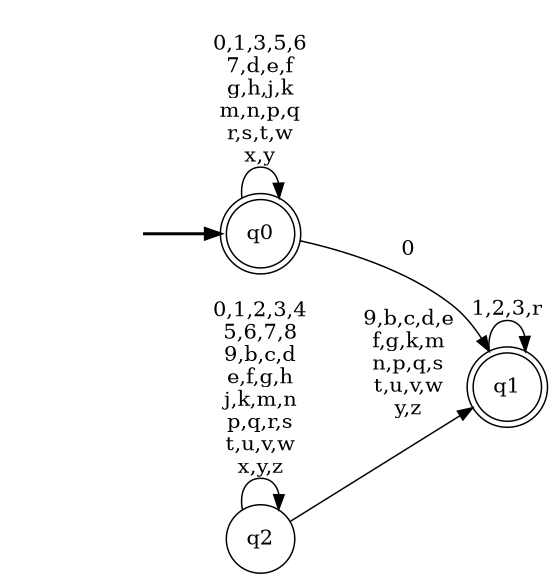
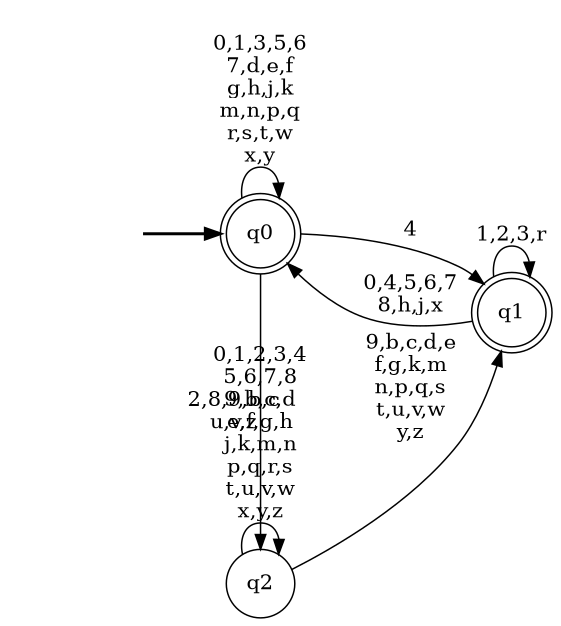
  digraph {
    rankdir=LR
    node [shape=doublecircle style="rounded,filled" color=black fillcolor=white]
    __start0 [height=0 shape=none style=invis width=0 color="" fillcolor=""]
    n2 [label=q0]
    n3 [label=q1]
    n4 [label=q2 shape=circle style=filled]
    subgraph cluster_1 {
      nodesep=0.15
      ranksep=0.15
      style=invis
      __start0
      n2
    }
    __start0 -> n2 [penwidth=2]
    n2 -> n2 [label="0,1,3,5,6\n7,d,e,f\ng,h,j,k\nm,n,p,q\nr,s,t,w\nx,y"]
-   n2 -> n3 [label=0]
+   n2 -> n3 [label=4]
+   n2 -> n4 [label="2,8,9,b,c\nu,v,z"]
+   n3 -> n2 [label="0,4,5,6,7\n8,h,j,x"]
    n3 -> n3 [label="1,2,3,r"]
    n4 -> n3 [label="9,b,c,d,e\nf,g,k,m\nn,p,q,s\nt,u,v,w\ny,z"]
    n4 -> n4 [label="0,1,2,3,4\n5,6,7,8\n9,b,c,d\ne,f,g,h\nj,k,m,n\np,q,r,s\nt,u,v,w\nx,y,z"]
  }
